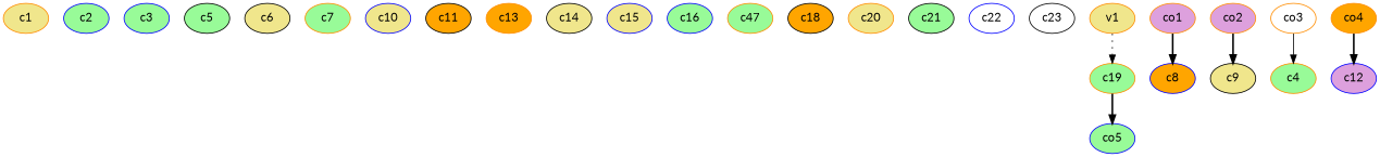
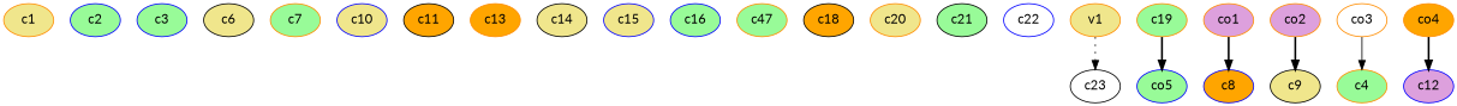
  strict digraph {
    fontname=Lato
    node [color=darkorange fillcolor=palegreen fontname=Lato style=filled]
    edge [fontname=Lato style=bold weight=1]
    c1 [fillcolor=khaki]
    c2 [color=blue]
    c3 [color=blue]
-   c5 [color=black]
    c6 [color=black fillcolor=khaki]
    c7
    c10 [color=blue fillcolor=khaki]
    c11 [color=black fillcolor=orange]
    c13 [fillcolor=orange]
    c14 [color=black fillcolor=khaki]
    c15 [color=blue fillcolor=khaki]
    c16 [color=blue]
    n13 [label=c47]
    c18 [color=black fillcolor=orange]
    c20 [fillcolor=khaki]
    c21 [color=black]
    c22 [color=blue fillcolor=white]
    c23 [color=black fillcolor=white]
    v1 [fillcolor=khaki]
    c19
    co5 [color=blue]
    co1 [fillcolor=plum]
    c8 [color=blue fillcolor=orange]
    co2 [fillcolor=plum]
    c9 [color=black fillcolor=khaki]
    co3 [fillcolor=white]
    c4
    co4 [fillcolor=orange]
    c12 [color=blue fillcolor=plum]
-   v1 -> c19 [style=dotted]
+   v1 -> c23 [style=dotted]
    c19 -> co5
    co1 -> c8
    co2 -> c9
    co3 -> c4 [style=solid]
    co4 -> c12
  }
